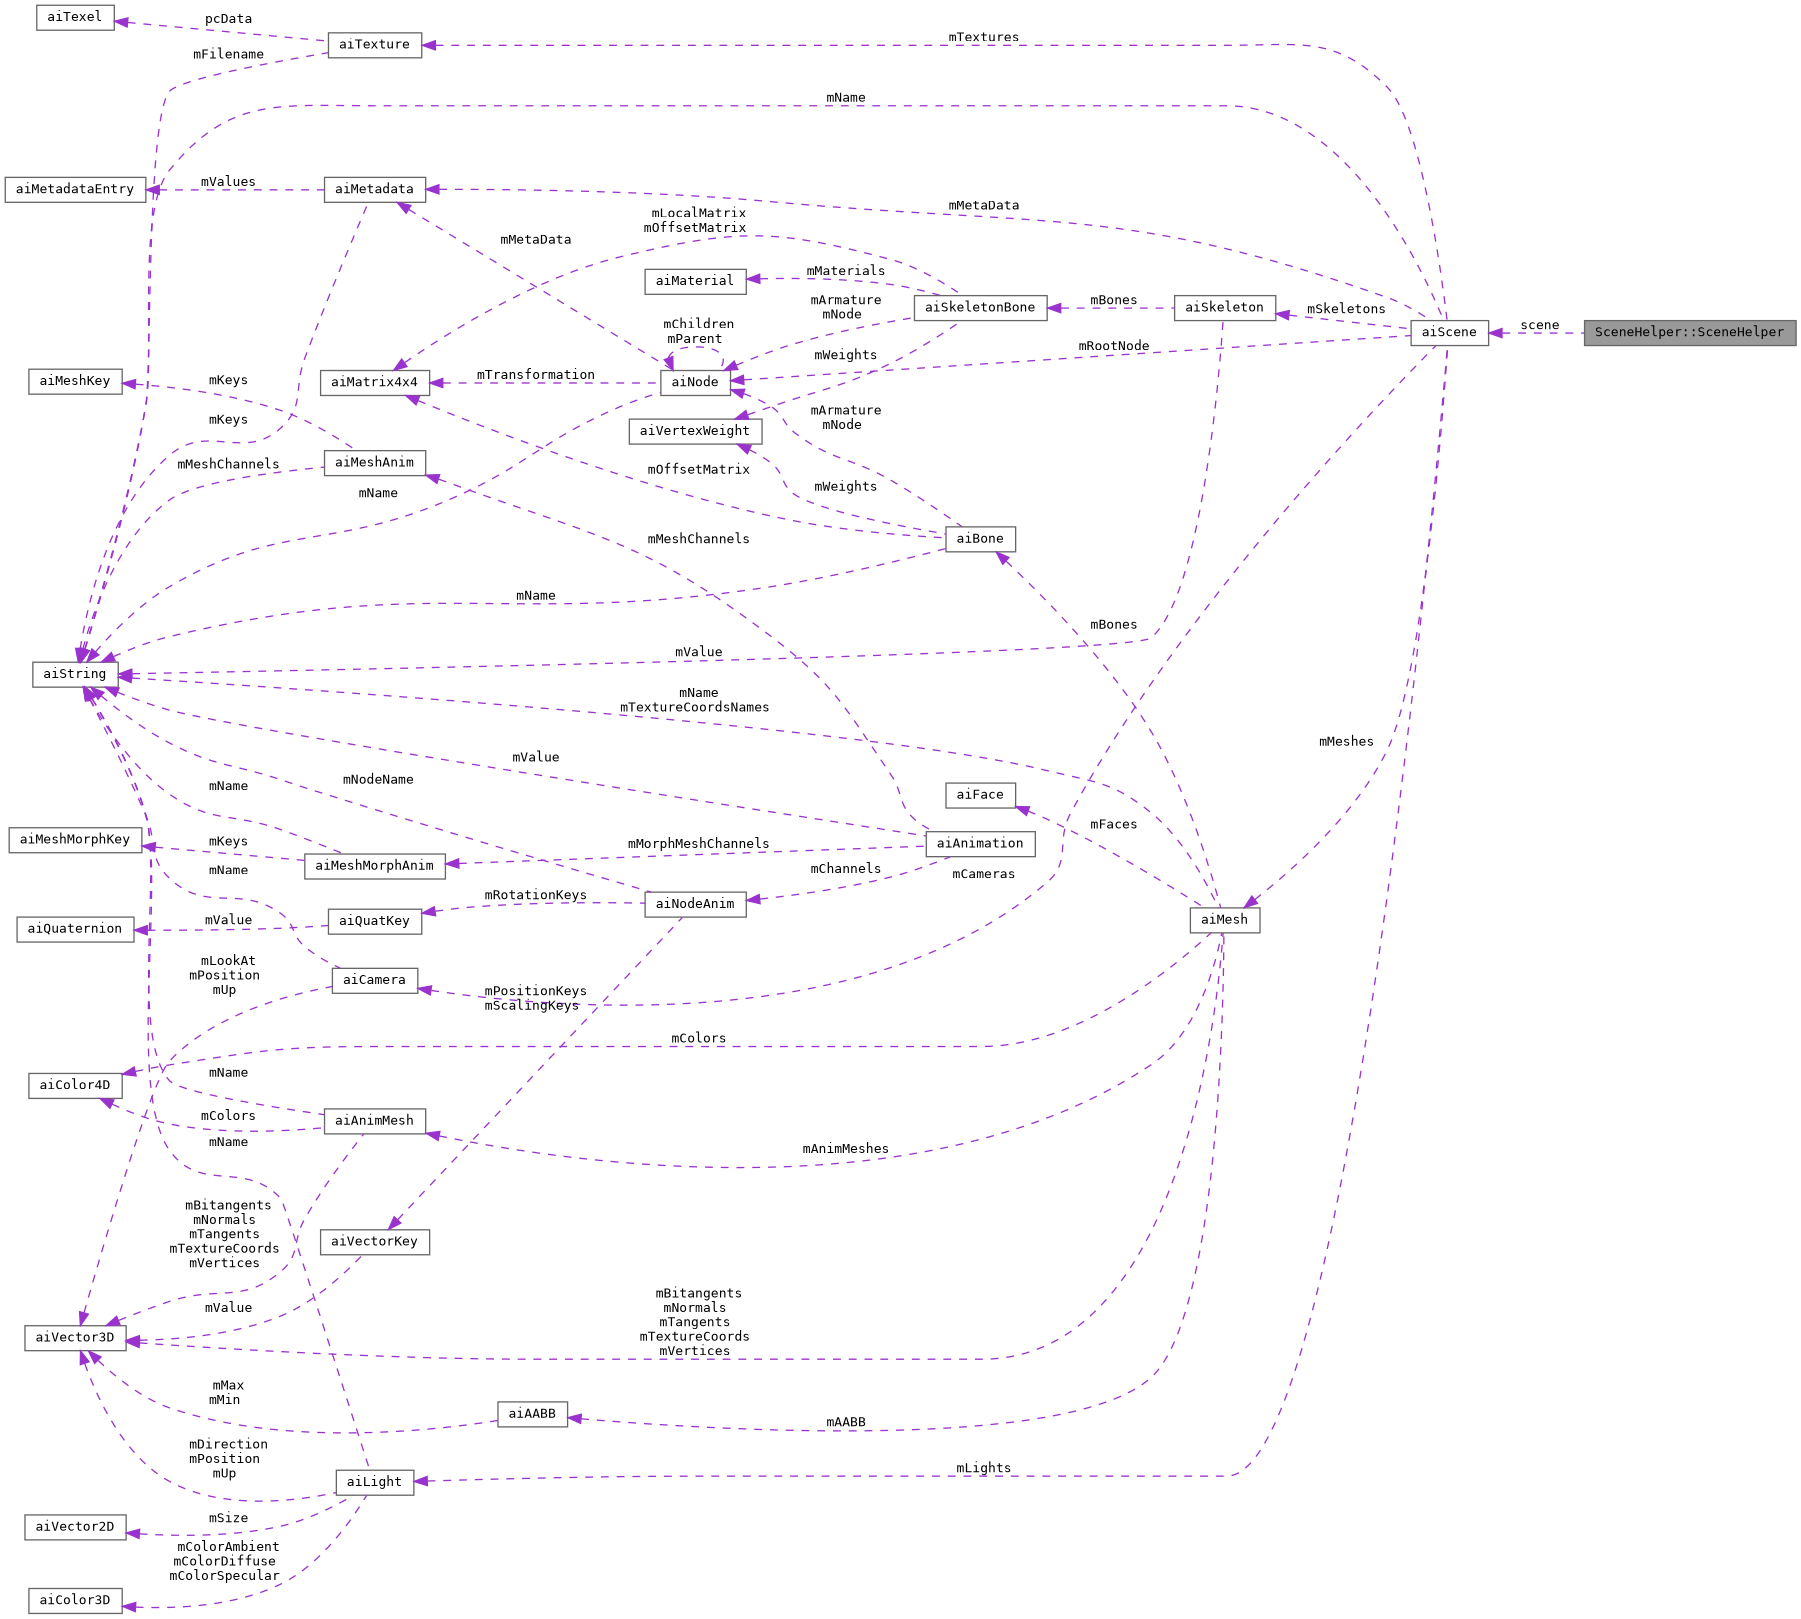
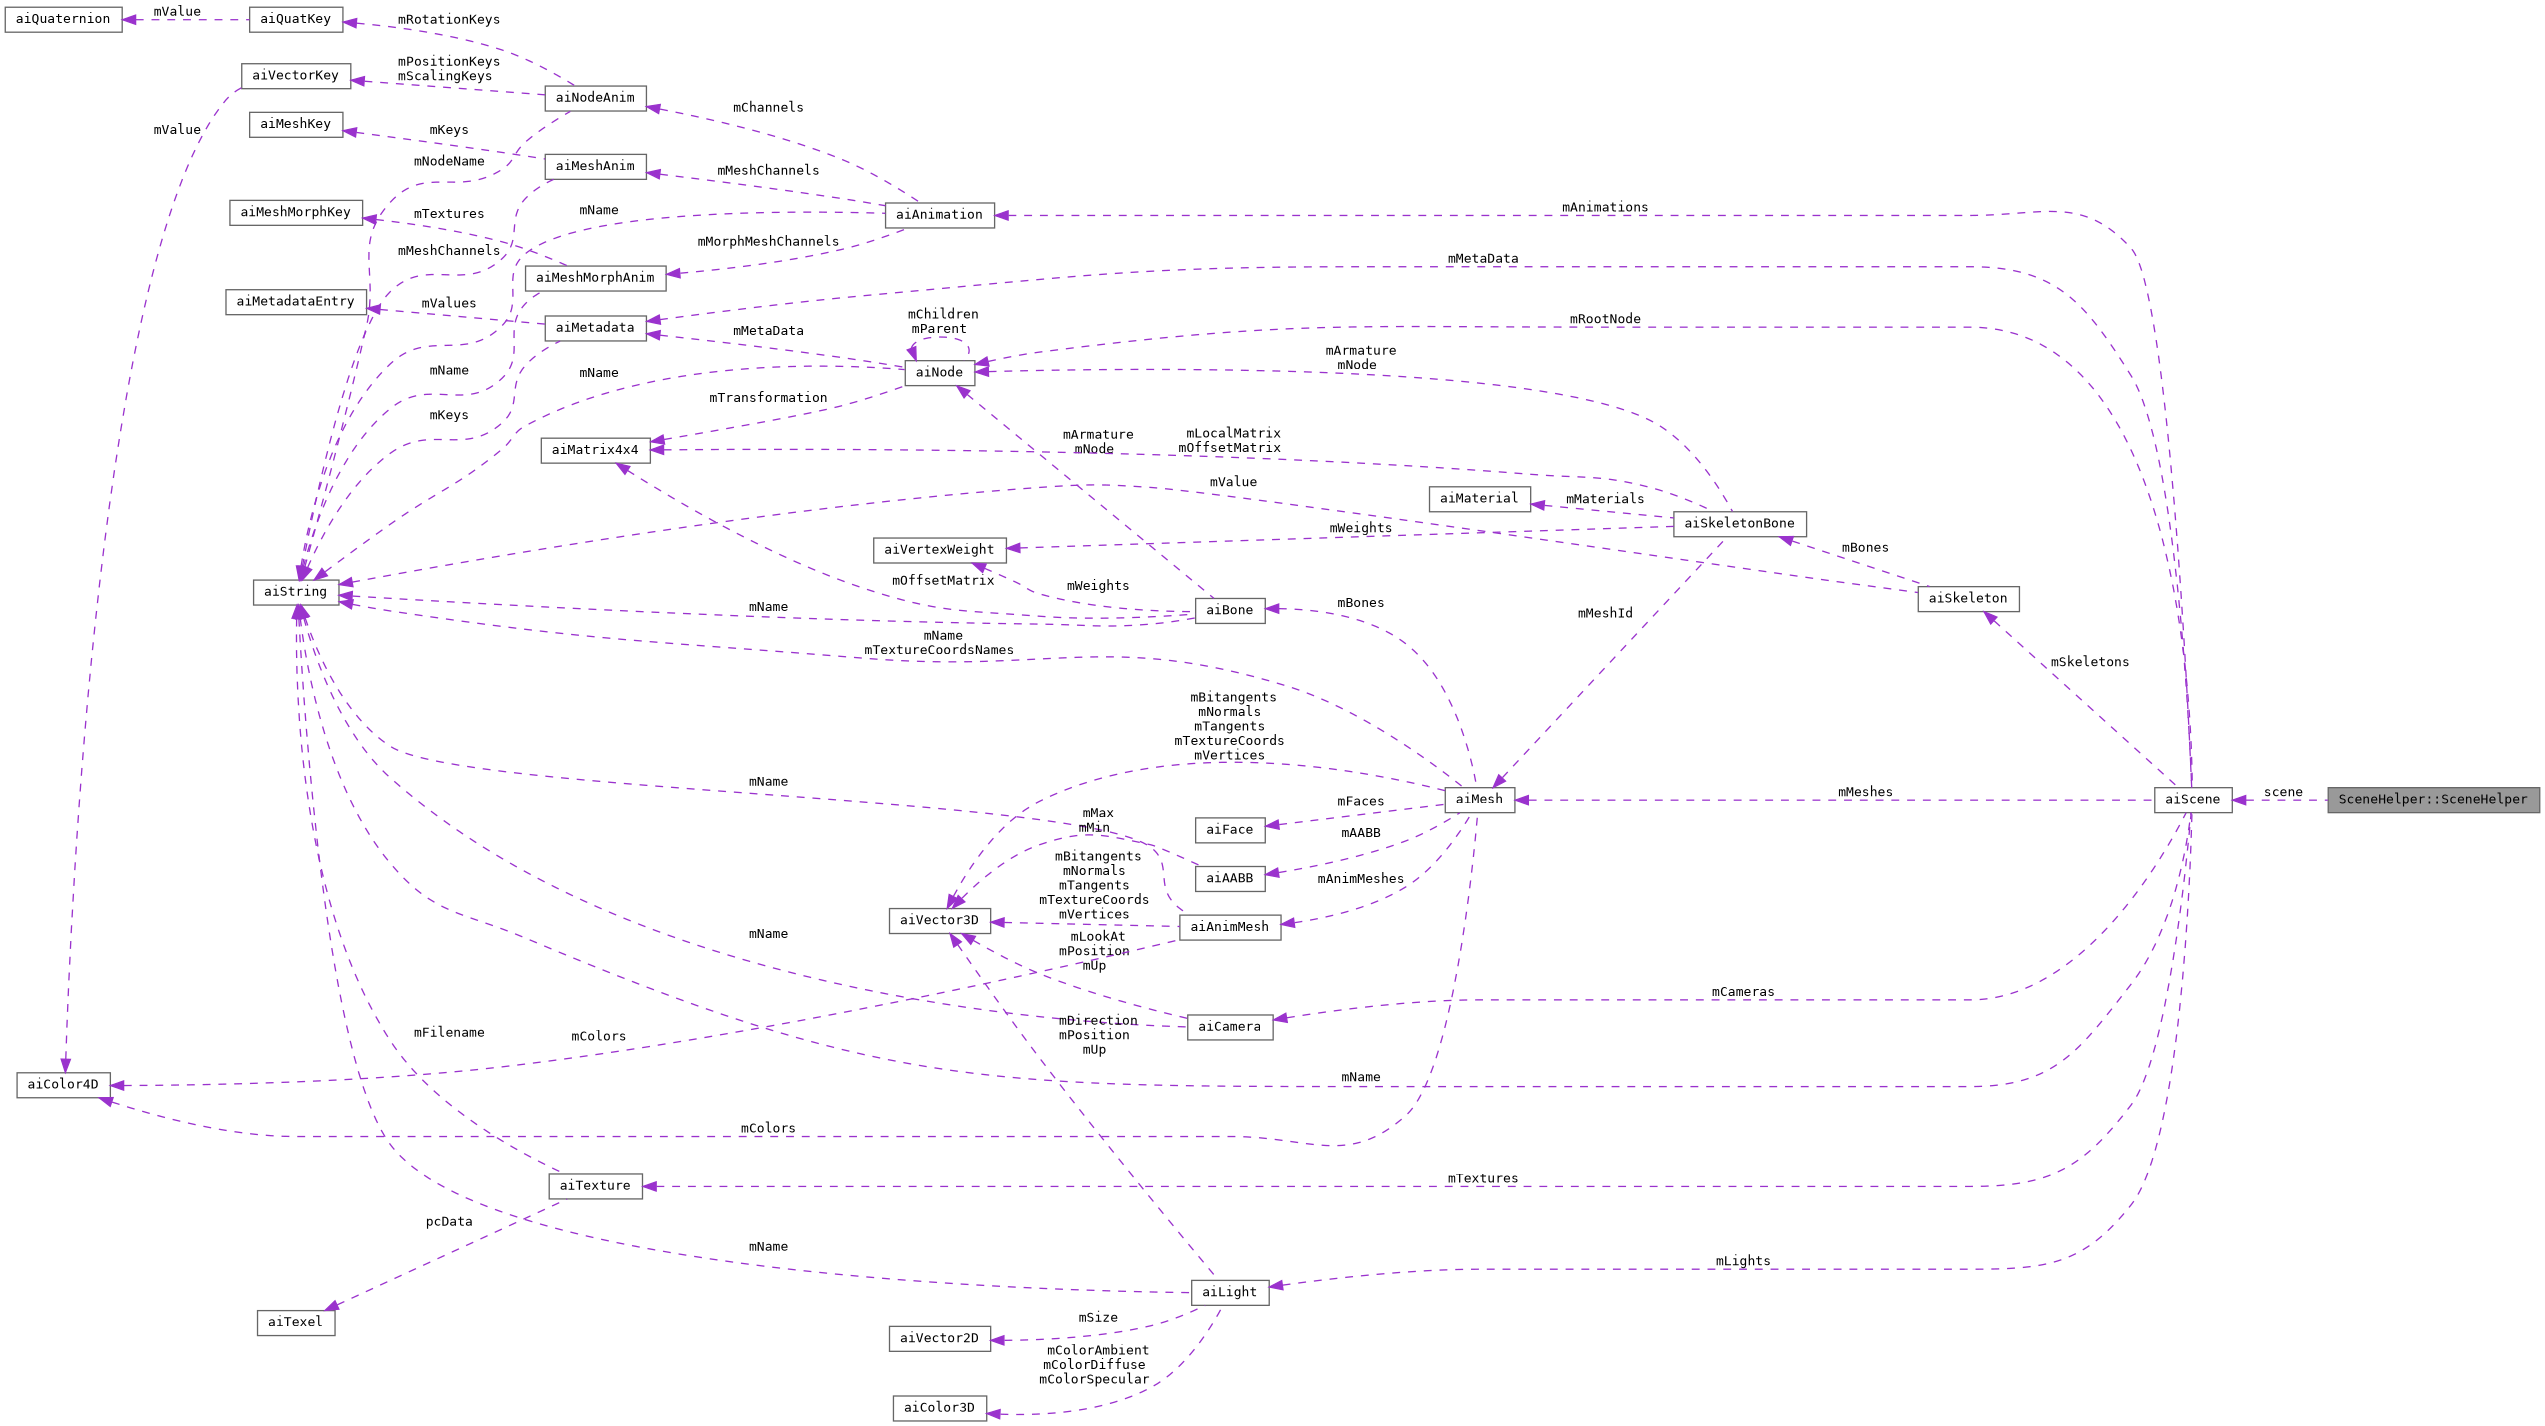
  digraph {
    rankdir=LR
    node [color=gray40 fillcolor=white fontname=Terminal fontsize=10 shape=box style=filled]
    edge [color=darkorchid3 dir=back fontname=Terminal fontsize=10 labelfontname=Helvetica labelfontsize=10 style=dashed]
    n1 [fillcolor=grey60 fontcolor=black height=0.2 label="SceneHelper::SceneHelper" width=0.4]
    n2 [height=0.2 label=aiScene width=0.4]
    n3 [height=0.2 label=aiNode width=0.4]
    n4 [height=0.2 label=aiBone width=0.4]
    n5 [height=0.2 label=aiSkeletonBone width=0.4]
    n6 [height=0.2 label=aiMesh width=0.4]
    n7 [height=0.2 label=aiSkeleton width=0.4]
    n8 [height=0.2 label=aiString width=0.4]
    n9 [height=0.2 label=aiMetadata width=0.4]
    n10 [height=0.2 label=aiAnimMesh width=0.4]
    n11 [height=0.2 label=aiAnimation width=0.4]
    n12 [height=0.2 label=aiNodeAnim width=0.4]
    n13 [height=0.2 label=aiMeshAnim width=0.4]
    n14 [height=0.2 label=aiMeshMorphAnim width=0.4]
    n15 [height=0.2 label=aiTexture width=0.4]
    n16 [height=0.2 label=aiLight width=0.4]
    n17 [height=0.2 label=aiCamera width=0.4]
    n18 [height=0.2 label=aiMatrix4x4 width=0.4]
    n19 [height=0.2 label=aiMetadataEntry width=0.4]
    n20 [height=0.2 label=aiVector3D width=0.4]
    n21 [height=0.2 label=aiAABB width=0.4]
    n22 [height=0.2 label=aiVectorKey width=0.4]
    n23 [height=0.2 label=aiColor4D width=0.4]
    n24 [height=0.2 label=aiFace width=0.4]
    n25 [height=0.2 label=aiVertexWeight width=0.4]
    n26 [height=0.2 label=aiMaterial width=0.4]
    n27 [height=0.2 label=aiQuatKey width=0.4]
    n28 [height=0.2 label=aiQuaternion width=0.4]
    n29 [height=0.2 label=aiMeshKey width=0.4]
    n30 [height=0.2 label=aiMeshMorphKey width=0.4]
    n31 [height=0.2 label=aiTexel width=0.4]
    n32 [height=0.2 label=aiColor3D width=0.4]
    n33 [height=0.2 label=aiVector2D width=0.4]
    n2 -> n1 [label=" scene"]
    n3 -> n2 [label=" mRootNode"]
    n3 -> n3 [label=" mChildren\nmParent"]
    n3 -> n4 [label=" mArmature\nmNode"]
    n3 -> n5 [label=" mArmature\nmNode"]
    n4 -> n6 [label=" mBones"]
    n5 -> n7 [label=" mBones"]
    n6 -> n2 [label=" mMeshes"]
+   n6 -> n5 [label=" mMeshId"]
    n7 -> n2 [label=" mSkeletons"]
    n8 -> n2 [label=" mName"]
    n8 -> n3 [label=" mName"]
    n8 -> n4 [label=" mName"]
    n8 -> n6 [label=" mName\nmTextureCoordsNames"]
    n8 -> n7 [label=" mValue"]
    n8 -> n9 [label=" mKeys"]
    n8 -> n10 [label=" mName"]
-   n8 -> n11 [label=" mValue"]
+   n8 -> n11 [label=" mName"]
    n8 -> n12 [label=" mNodeName"]
    n8 -> n13 [label=" mMeshChannels"]
    n8 -> n14 [label=" mName"]
    n8 -> n15 [label=" mFilename"]
    n8 -> n16 [label=" mName"]
    n8 -> n17 [label=" mName"]
    n9 -> n2 [label=" mMetaData"]
    n9 -> n3 [label=" mMetaData"]
    n10 -> n6 [label=" mAnimMeshes"]
+   n11 -> n2 [label=" mAnimations"]
    n12 -> n11 [label=" mChannels"]
    n13 -> n11 [label=" mMeshChannels"]
    n14 -> n11 [label=" mMorphMeshChannels"]
    n15 -> n2 [label=" mTextures"]
    n16 -> n2 [label=" mLights"]
    n17 -> n2 [label=" mCameras"]
    n18 -> n3 [label=" mTransformation"]
    n18 -> n4 [label=" mOffsetMatrix"]
    n18 -> n5 [label=" mLocalMatrix\nmOffsetMatrix"]
    n19 -> n9 [label=" mValues"]
    n20 -> n6 [label=" mBitangents\nmNormals\nmTangents\nmTextureCoords\nmVertices"]
    n20 -> n10 [label=" mBitangents\nmNormals\nmTangents\nmTextureCoords\nmVertices"]
    n20 -> n16 [label=" mDirection\nmPosition\nmUp"]
    n20 -> n17 [label=" mLookAt\nmPosition\nmUp"]
    n20 -> n21 [label=" mMax\nmMin"]
-   n20 -> n22 [label=" mValue"]
+   n23 -> n22 [label=" mValue"]
    n21 -> n6 [label=" mAABB"]
    n22 -> n12 [label=" mPositionKeys\nmScalingKeys"]
    n23 -> n6 [label=" mColors"]
    n23 -> n10 [label=" mColors"]
    n24 -> n6 [label=" mFaces"]
    n25 -> n4 [label=" mWeights"]
    n25 -> n5 [label=" mWeights"]
    n26 -> n5 [label=" mMaterials"]
    n27 -> n12 [label=" mRotationKeys"]
    n28 -> n27 [label=" mValue"]
    n29 -> n13 [label=" mKeys"]
-   n30 -> n14 [label=" mKeys"]
+   n30 -> n14 [label=" mTextures"]
    n31 -> n15 [label=" pcData"]
    n32 -> n16 [label=" mColorAmbient\nmColorDiffuse\nmColorSpecular"]
    n33 -> n16 [label=" mSize"]
  }
